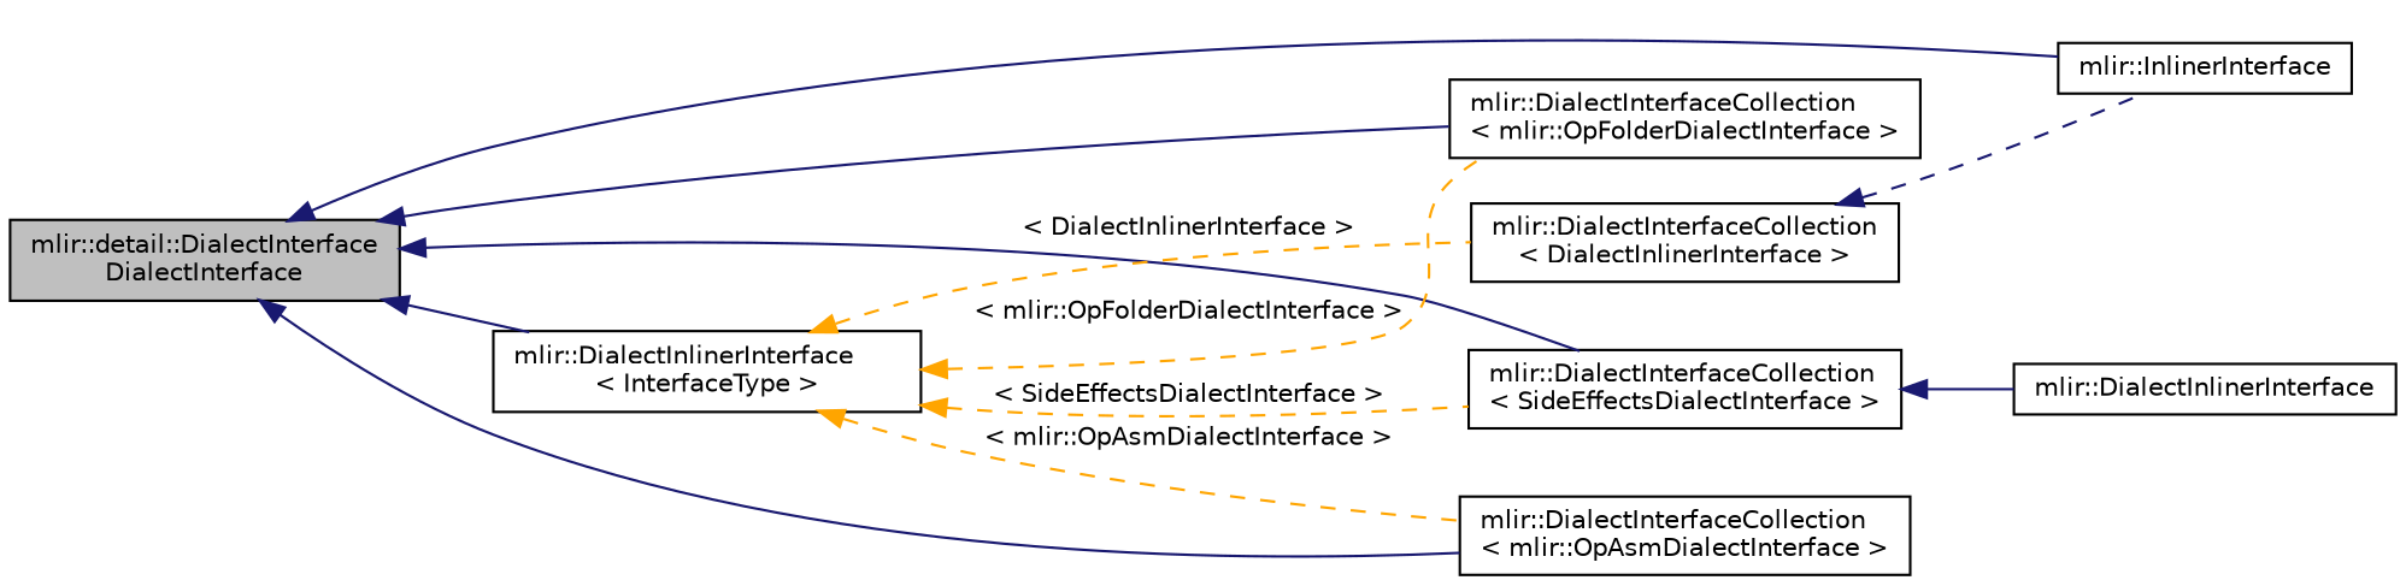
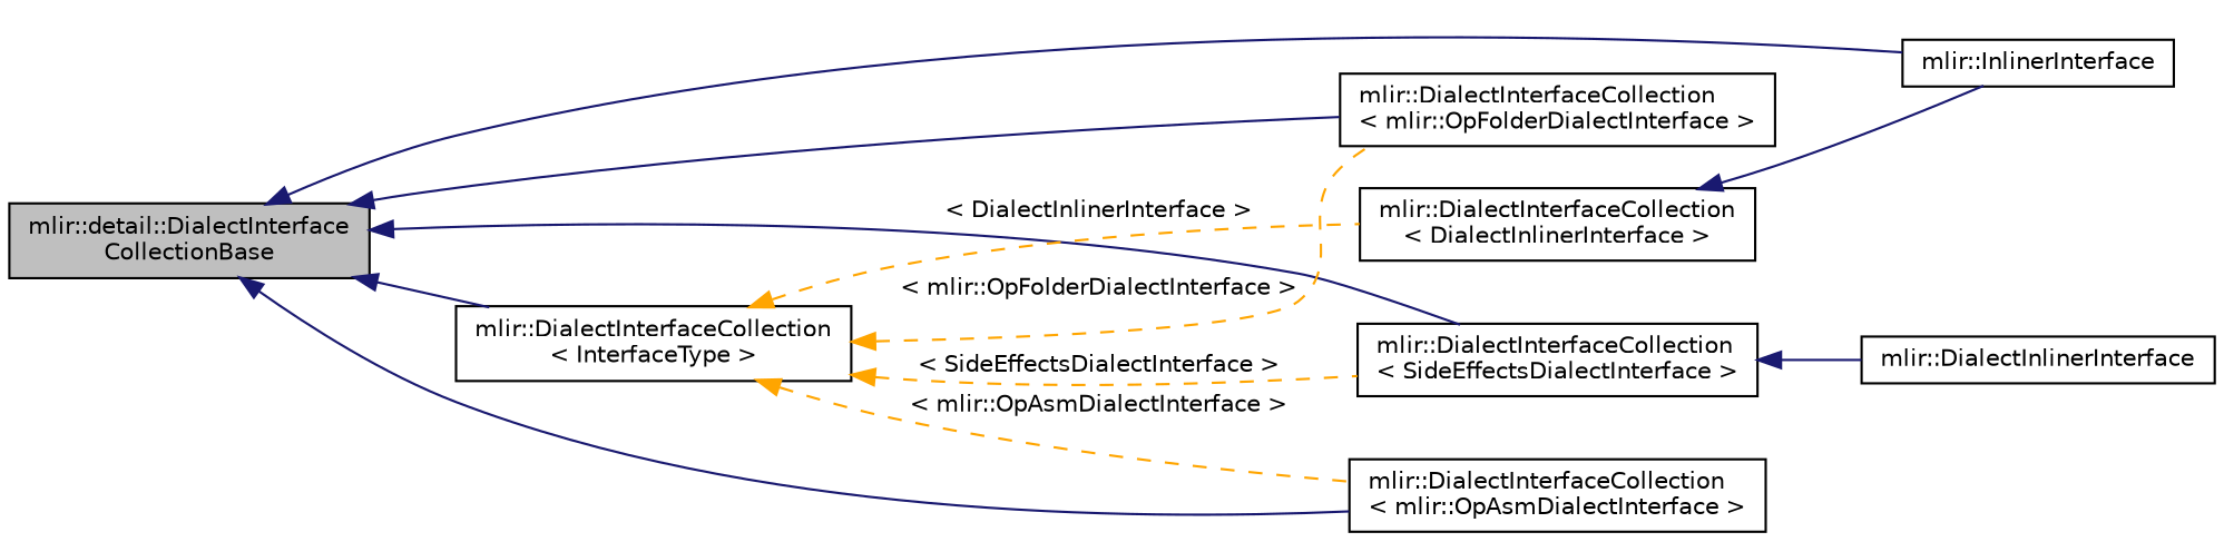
  digraph {
    rankdir=LR
    node [color=black fontname=Helvetica fontsize=10 shape=record]
    edge [color=midnightblue dir=back fontname=Helvetica fontsize=10 labelfontname=Helvetica labelfontsize=10 style=solid]
-   n1 [fillcolor=grey75 fontcolor=black height=0.2 label="mlir::detail::DialectInterface\lDialectInterface" style=filled width=0.4]
+   n1 [fillcolor=grey75 fontcolor=black height=0.2 label="mlir::detail::DialectInterface\lCollectionBase" style=filled width=0.4]
    n2 [height=0.2 label="mlir::DialectInterfaceCollection\l\< mlir::OpAsmDialectInterface \>" width=0.4]
    n3 [height=0.2 label="mlir::DialectInterfaceCollection\l\< mlir::OpFolderDialectInterface \>" width=0.4]
    n4 [height=0.2 label="mlir::DialectInterfaceCollection\l\< SideEffectsDialectInterface \>" width=0.4]
-   n5 [height=0.2 label="mlir::DialectInlinerInterface\l\< InterfaceType \>" width=0.4]
+   n5 [height=0.2 label="mlir::DialectInterfaceCollection\l\< InterfaceType \>" width=0.4]
    n6 [height=0.2 label="mlir::InlinerInterface" width=0.4]
    n7 [height=0.2 label="mlir::DialectInterfaceCollection\l\< DialectInlinerInterface \>" width=0.4]
    n8 [height=0.2 label="mlir::DialectInlinerInterface" width=0.4]
    n1 -> n2
    n1 -> n3
    n1 -> n4
    n1 -> n5
    n1 -> n6
    n4 -> n8
    n5 -> n2 [color=orange label=" \< mlir::OpAsmDialectInterface \>" style=dashed]
    n5 -> n3 [color=orange label=" \< mlir::OpFolderDialectInterface \>" style=dashed]
    n5 -> n4 [color=orange label=" \< SideEffectsDialectInterface \>" style=dashed]
    n5 -> n7 [color=orange label=" \< DialectInlinerInterface \>" style=dashed]
-   n7 -> n6 [style=dashed]
+   n7 -> n6
  }
